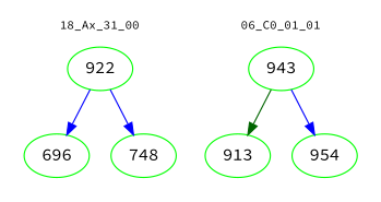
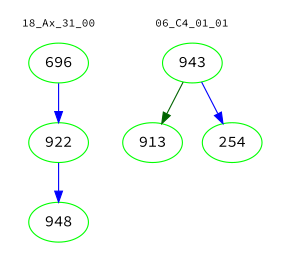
  digraph {
    fontname="Source Code Pro"
    node [color=green fontname="Source Code Pro"]
    edge [color=blue fontname="Source Code Pro"]
    n1 [label=922]
    n2 [label=696]
-   n3 [label=748]
+   n3 [label=948]
    n4 [label=943]
    n5 [label=913]
-   n6 [label=954]
+   n6 [label=254]
    subgraph cluster_1 {
      color=white
      fontsize=10
      label="18_Ax_31_00"
      n1
      n2
      n3
    }
    subgraph cluster_2 {
      color=white
      fontsize=10
-     label="06_C0_01_01"
+     label="06_C4_01_01"
      n4
      n5
      n6
    }
-   n1 -> n2
+   n2 -> n1
    n1 -> n3
    n4 -> n5 [color=darkgreen]
    n4 -> n6
  }
